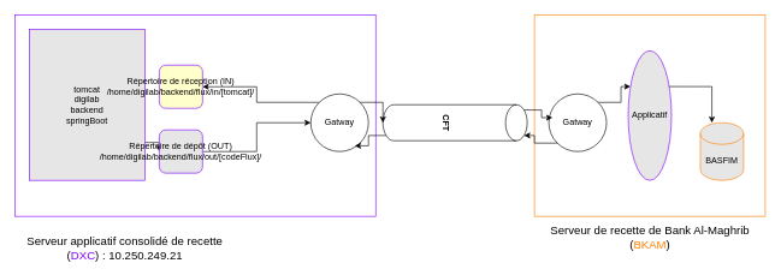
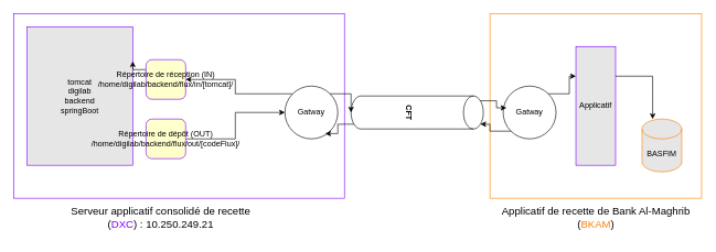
  <mxCell id="0" />
  <mxCell id="1" parent="0" />
  <mxCell id="2" value="" style="whiteSpace=wrap;html=1;strokeColor=#7F00FF;" vertex="1" parent="1"><mxGeometry x="20" y="20" width="500" height="280" as="geometry" /></mxCell>
- <mxCell id="3" value="&lt;span style=&quot;font-family: Aptos, sans-serif; font-size: 16px; text-align: start; background-color: rgb(255, 255, 255);&quot;&gt;Serveur applicatif consolidé de recette (&lt;/span&gt;&lt;span style=&quot;font-family: Aptos, sans-serif; font-size: 16px; text-align: start;&quot;&gt;&lt;font color=&quot;#7f00ff&quot;&gt;DXC&lt;/font&gt;&lt;/span&gt;&lt;span style=&quot;font-family: Aptos, sans-serif; font-size: 16px; text-align: start; background-color: rgb(255, 255, 255);&quot;&gt;) : 10.250.249.21&lt;/span&gt;" style="text;strokeColor=none;align=center;fillColor=none;html=1;verticalAlign=middle;whiteSpace=wrap;rounded=0;" vertex="1" parent="1"><mxGeometry x="20" y="315" width="305" height="60" as="geometry" /></mxCell>
- <mxCell id="4" style="edgeStyle=orthogonalEdgeStyle;rounded=0;orthogonalLoop=1;jettySize=auto;html=1;exitX=1;exitY=0.75;exitDx=0;exitDy=0;" edge="1" parent="1" source="5" target="7"><mxGeometry relative="1" as="geometry" /></mxCell>
+ <mxCell id="3" value="&lt;span style=&quot;font-family: Aptos, sans-serif; font-size: 16px; text-align: start; background-color: rgb(255, 255, 255);&quot;&gt;Serveur applicatif consolidé de recette (&lt;/span&gt;&lt;span style=&quot;font-family: Aptos, sans-serif; font-size: 16px; text-align: start;&quot;&gt;&lt;font color=&quot;#7f00ff&quot;&gt;DXC&lt;/font&gt;&lt;/span&gt;&lt;span style=&quot;font-family: Aptos, sans-serif; font-size: 16px; text-align: start; background-color: rgb(255, 255, 255);&quot;&gt;) : 10.250.249.21&lt;/span&gt;" style="text;strokeColor=none;align=center;fillColor=none;html=1;verticalAlign=middle;whiteSpace=wrap;rounded=0;" vertex="1" parent="1"><mxGeometry x="90" y="300" width="305" height="60" as="geometry" /></mxCell>
  <mxCell id="5" value="tomcat&lt;br&gt;digilab&lt;br&gt;backend&lt;br&gt;springBoot" style="rounded=0;whiteSpace=wrap;html=1;strokeColor=#7F00FF;fillColor=#E6E6E6;" vertex="1" parent="1"><mxGeometry x="40" y="40" width="160" height="210" as="geometry" /></mxCell>
  <mxCell id="6" style="edgeStyle=orthogonalEdgeStyle;rounded=0;orthogonalLoop=1;jettySize=auto;html=1;exitX=1;exitY=0.5;exitDx=0;exitDy=0;" edge="1" parent="1" source="7" target="15"><mxGeometry relative="1" as="geometry" /></mxCell>
- <mxCell id="7" value="Répertoire de dépôt (OUT)&lt;br&gt;/home/digilab/backend/flux/out/[codeFlux]/" style="rounded=1;whiteSpace=wrap;html=1;strokeColor=#7F00FF;fillColor=#e6e6e6;" vertex="1" parent="1"><mxGeometry x="220" y="180" width="60" height="60" as="geometry" /></mxCell>
+ <mxCell id="7" value="Répertoire de dépôt (OUT)&lt;br&gt;/home/digilab/backend/flux/out/[codeFlux]/" style="rounded=1;whiteSpace=wrap;html=1;strokeColor=#7F00FF;fillColor=#FFFFCC;" vertex="1" parent="1"><mxGeometry x="220" y="180" width="60" height="60" as="geometry" /></mxCell>
+ <mxCell id="8" style="edgeStyle=orthogonalEdgeStyle;rounded=0;orthogonalLoop=1;jettySize=auto;html=1;exitX=0;exitY=0.25;exitDx=0;exitDy=0;entryX=1;entryY=0.25;entryDx=0;entryDy=0;" edge="1" parent="1" source="9" target="5"><mxGeometry relative="1" as="geometry" /></mxCell>
  <mxCell id="9" value="Répertoire de réception&amp;nbsp;&lt;span style=&quot;background-color: initial;&quot;&gt;(IN)&lt;/span&gt;&lt;div&gt;/home/digilab/backend/flux/in/[tomcat]/&lt;/div&gt;" style="rounded=1;whiteSpace=wrap;html=1;strokeColor=#7F00FF;fillColor=#FFFFCC;" vertex="1" parent="1"><mxGeometry x="220" y="90" width="60" height="60" as="geometry" /></mxCell>
  <mxCell id="10" value="&lt;b&gt;CFT&lt;/b&gt;" style="shape=cylinder3;whiteSpace=wrap;html=1;boundedLbl=1;backgroundOutline=1;size=15;rotation=90;" vertex="1" parent="1"><mxGeometry x="605" y="70" width="50" height="200" as="geometry" /></mxCell>
  <mxCell id="11" value="" style="rounded=0;whiteSpace=wrap;html=1;strokeColor=#FF8000;" vertex="1" parent="1"><mxGeometry x="740" y="20" width="320" height="280" as="geometry" /></mxCell>
- <mxCell id="12" value="&lt;span style=&quot;font-family: Aptos, sans-serif; font-size: 16px; text-align: start; background-color: rgb(255, 255, 255);&quot;&gt;Serveur de recette de Bank Al-Maghrib (&lt;/span&gt;&lt;span style=&quot;font-family: Aptos, sans-serif; font-size: 16px; text-align: start;&quot;&gt;&lt;font color=&quot;#ff8000&quot;&gt;BKAM&lt;/font&gt;&lt;/span&gt;&lt;span style=&quot;font-family: Aptos, sans-serif; font-size: 16px; text-align: start; background-color: rgb(255, 255, 255);&quot;&gt;)&lt;/span&gt;" style="text;strokeColor=none;align=center;fillColor=none;html=1;verticalAlign=middle;whiteSpace=wrap;rounded=0;" vertex="1" parent="1"><mxGeometry x="747.5" y="300" width="305" height="60" as="geometry" /></mxCell>
- <mxCell id="13" value="BASFIM" style="shape=cylinder3;whiteSpace=wrap;html=1;boundedLbl=1;backgroundOutline=1;size=15;strokeColor=#FF8000;fillColor=#E6E6E6;" vertex="1" parent="1"><mxGeometry x="970" y="170" width="60" height="80" as="geometry" /></mxCell>
+ <mxCell id="12" value="&lt;span style=&quot;font-family: Aptos, sans-serif; font-size: 16px; text-align: start; background-color: rgb(255, 255, 255);&quot;&gt;Applicatif de recette de Bank Al-Maghrib (&lt;/span&gt;&lt;span style=&quot;font-family: Aptos, sans-serif; font-size: 16px; text-align: start;&quot;&gt;&lt;font color=&quot;#ff8000&quot;&gt;BKAM&lt;/font&gt;&lt;/span&gt;&lt;span style=&quot;font-family: Aptos, sans-serif; font-size: 16px; text-align: start; background-color: rgb(255, 255, 255);&quot;&gt;)&lt;/span&gt;" style="text;strokeColor=none;align=center;fillColor=none;html=1;verticalAlign=middle;whiteSpace=wrap;rounded=0;" vertex="1" parent="1"><mxGeometry x="747.5" y="300" width="305" height="60" as="geometry" /></mxCell>
+ <mxCell id="13" value="BASFIM" style="shape=cylinder3;whiteSpace=wrap;html=1;boundedLbl=1;backgroundOutline=1;size=15;strokeColor=#FF8000;fillColor=#E6E6E6;" vertex="1" parent="1"><mxGeometry x="970" y="180" width="60" height="80" as="geometry" /></mxCell>
  <mxCell id="14" style="edgeStyle=orthogonalEdgeStyle;rounded=0;orthogonalLoop=1;jettySize=auto;html=1;exitX=0;exitY=0;exitDx=0;exitDy=0;" edge="1" parent="1" source="15" target="9"><mxGeometry relative="1" as="geometry" /></mxCell>
  <mxCell id="15" value="Gatway" style="ellipse;whiteSpace=wrap;html=1;aspect=fixed;" vertex="1" parent="1"><mxGeometry x="430" y="130" width="80" height="80" as="geometry" /></mxCell>
  <mxCell id="16" style="edgeStyle=orthogonalEdgeStyle;rounded=0;orthogonalLoop=1;jettySize=auto;html=1;exitX=1;exitY=0;exitDx=0;exitDy=0;entryX=0;entryY=0.25;entryDx=0;entryDy=0;" edge="1" parent="1" source="17" target="18"><mxGeometry relative="1" as="geometry" /></mxCell>
  <mxCell id="17" value="Gatway" style="ellipse;whiteSpace=wrap;html=1;aspect=fixed;" vertex="1" parent="1"><mxGeometry x="760" y="130" width="80" height="80" as="geometry" /></mxCell>
- <mxCell id="18" value="Applicatif" style="ellipse;whiteSpace=wrap;html=1;strokeColor=#7F00FF;fillColor=#E6E6E6;" vertex="1" parent="1"><mxGeometry x="870" y="70" width="60" height="180" as="geometry" /></mxCell>
+ <mxCell id="18" value="Applicatif" style="rounded=0;whiteSpace=wrap;html=1;strokeColor=#7F00FF;fillColor=#E6E6E6;" vertex="1" parent="1"><mxGeometry x="870" y="70" width="60" height="180" as="geometry" /></mxCell>
  <mxCell id="19" style="edgeStyle=orthogonalEdgeStyle;rounded=0;orthogonalLoop=1;jettySize=auto;html=1;exitX=1;exitY=0;exitDx=0;exitDy=0;entryX=0.5;entryY=1;entryDx=0;entryDy=0;entryPerimeter=0;" edge="1" parent="1" source="15" target="10"><mxGeometry relative="1" as="geometry" /></mxCell>
  <mxCell id="20" style="edgeStyle=orthogonalEdgeStyle;rounded=0;orthogonalLoop=1;jettySize=auto;html=1;exitX=1;exitY=0.25;exitDx=0;exitDy=0;entryX=0.267;entryY=0;entryDx=0;entryDy=0;entryPerimeter=0;" edge="1" parent="1" source="18" target="13"><mxGeometry relative="1" as="geometry" /></mxCell>
  <mxCell id="21" style="edgeStyle=orthogonalEdgeStyle;rounded=0;orthogonalLoop=1;jettySize=auto;html=1;exitX=0.145;exitY=0;exitDx=0;exitDy=4.35;exitPerimeter=0;entryX=0.063;entryY=0.413;entryDx=0;entryDy=0;entryPerimeter=0;" edge="1" parent="1" source="10" target="17"><mxGeometry relative="1" as="geometry" /></mxCell>
  <mxCell id="22" style="edgeStyle=orthogonalEdgeStyle;rounded=0;orthogonalLoop=1;jettySize=auto;html=1;exitX=0;exitY=1;exitDx=0;exitDy=0;entryX=0.855;entryY=0;entryDx=0;entryDy=4.35;entryPerimeter=0;" edge="1" parent="1" source="17" target="10"><mxGeometry relative="1" as="geometry" /></mxCell>
  <mxCell id="23" style="edgeStyle=orthogonalEdgeStyle;rounded=0;orthogonalLoop=1;jettySize=auto;html=1;exitX=0.855;exitY=1;exitDx=0;exitDy=-4.35;exitPerimeter=0;entryX=0.763;entryY=0.9;entryDx=0;entryDy=0;entryPerimeter=0;" edge="1" parent="1" source="10" target="15"><mxGeometry relative="1" as="geometry" /></mxCell>
